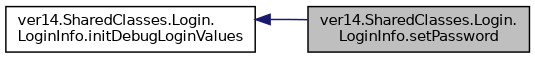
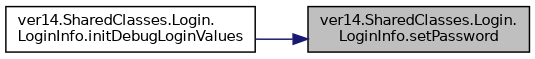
  digraph {
    rankdir=RL
    node [color=black fontname=Helvetica fontsize=10 shape=record style=filled]
    n1 [fillcolor=grey75 fontcolor=black height=0.2 label="ver14.SharedClasses.Login.\lLoginInfo.setPassword" width=0.4]
    n2 [fillcolor=white height=0.2 label="ver14.SharedClasses.Login.\lLoginInfo.initDebugLoginValues" width=0.4]
-   n2 -> n1 [color=midnightblue dir=back fontname=Helvetica fontsize=10 labelfontname=Helvetica labelfontsize=10 style=solid]
+   n1 -> n2 [color=midnightblue dir=back fontname=Helvetica fontsize=10 labelfontname=Helvetica labelfontsize=10 style=solid]
  }
